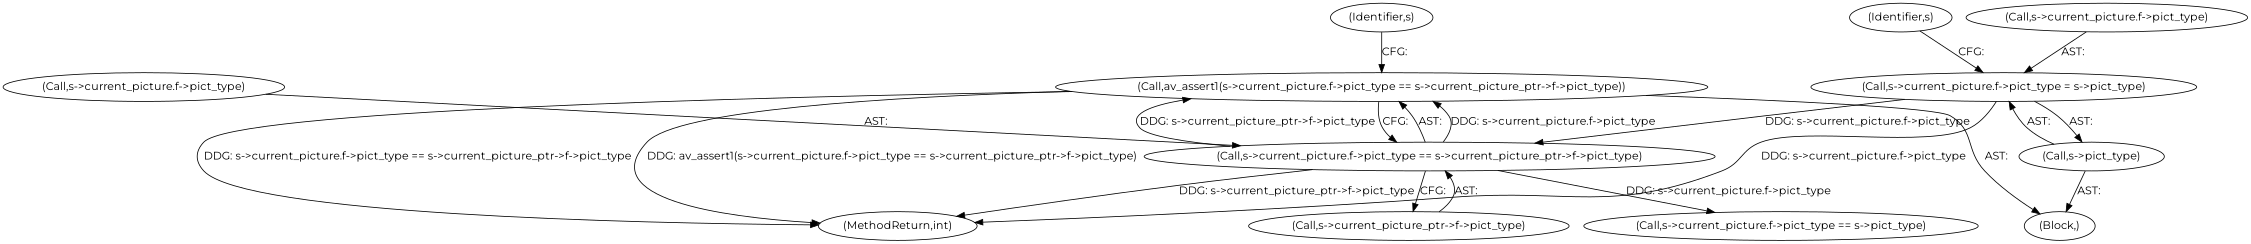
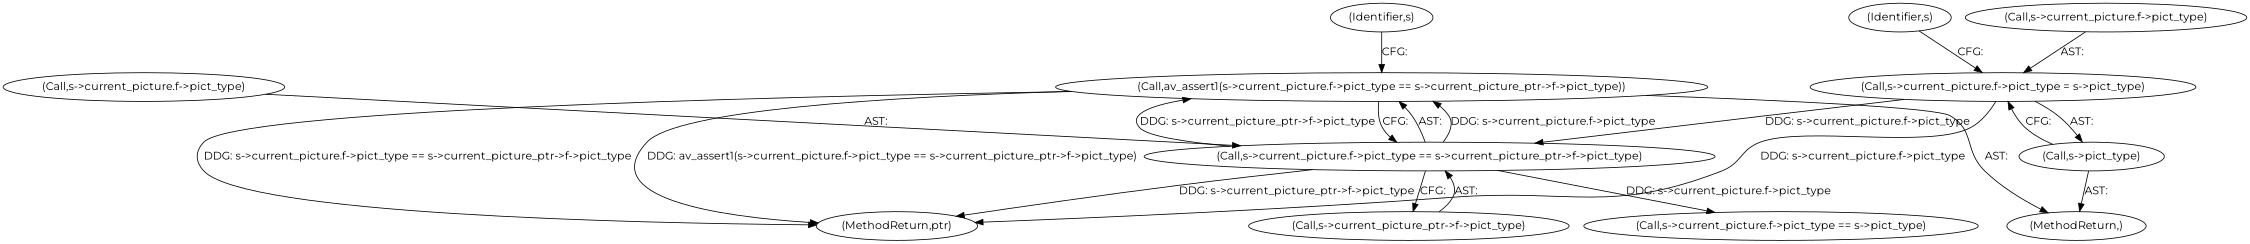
  digraph {
    fontname=Montserrat
    node [fontname=Montserrat]
    edge [fontname=Montserrat]
    n1 [label="(Call,av_assert1(s->current_picture.f->pict_type == s->current_picture_ptr->f->pict_type))"]
    n2 [label="(Call,s->current_picture.f->pict_type == s->current_picture_ptr->f->pict_type)"]
-   n3 [label="(Block,)"]
-   n4 [label="(MethodReturn,int)"]
+   n3 [label="(MethodReturn,)"]
+   n4 [label="(MethodReturn,ptr)"]
    n5 [label="(Call,s->current_picture_ptr->f->pict_type)"]
    n6 [label="(Call,s->current_picture.f->pict_type == s->pict_type)"]
    n7 [label="(Call,s->current_picture.f->pict_type = s->pict_type)"]
    n8 [label="(Call,s->pict_type)"]
    n9 [label="(Call,s->current_picture.f->pict_type)"]
    n10 [label="(Identifier,s)"]
    n11 [label="(Identifier,s)"]
    n12 [label="(Call,s->current_picture.f->pict_type)"]
    n1 -> n2 [label="CFG: "]
    n1 -> n3 [label="AST: "]
    n1 -> n4 [label="DDG: av_assert1(s->current_picture.f->pict_type == s->current_picture_ptr->f->pict_type)"]
    n1 -> n4 [label="DDG: s->current_picture.f->pict_type == s->current_picture_ptr->f->pict_type"]
    n2 -> n1 [label="AST: "]
    n2 -> n1 [label="DDG: s->current_picture.f->pict_type"]
    n2 -> n1 [label="DDG: s->current_picture_ptr->f->pict_type"]
    n2 -> n4 [label="DDG: s->current_picture_ptr->f->pict_type"]
    n2 -> n5 [label="CFG: "]
    n2 -> n6 [label="DDG: s->current_picture.f->pict_type"]
    n5 -> n2 [label="AST: "]
    n7 -> n2 [label="DDG: s->current_picture.f->pict_type"]
    n7 -> n4 [label="DDG: s->current_picture.f->pict_type"]
    n7 -> n8 [label="AST: "]
    n8 -> n3 [label="AST: "]
-   n8 -> n7 [label="AST: "]
+   n8 -> n7 [label="CFG: "]
    n9 -> n2 [label="AST: "]
    n10 -> n1 [label="CFG: "]
    n11 -> n7 [label="CFG: "]
    n12 -> n7 [label="AST: "]
  }
